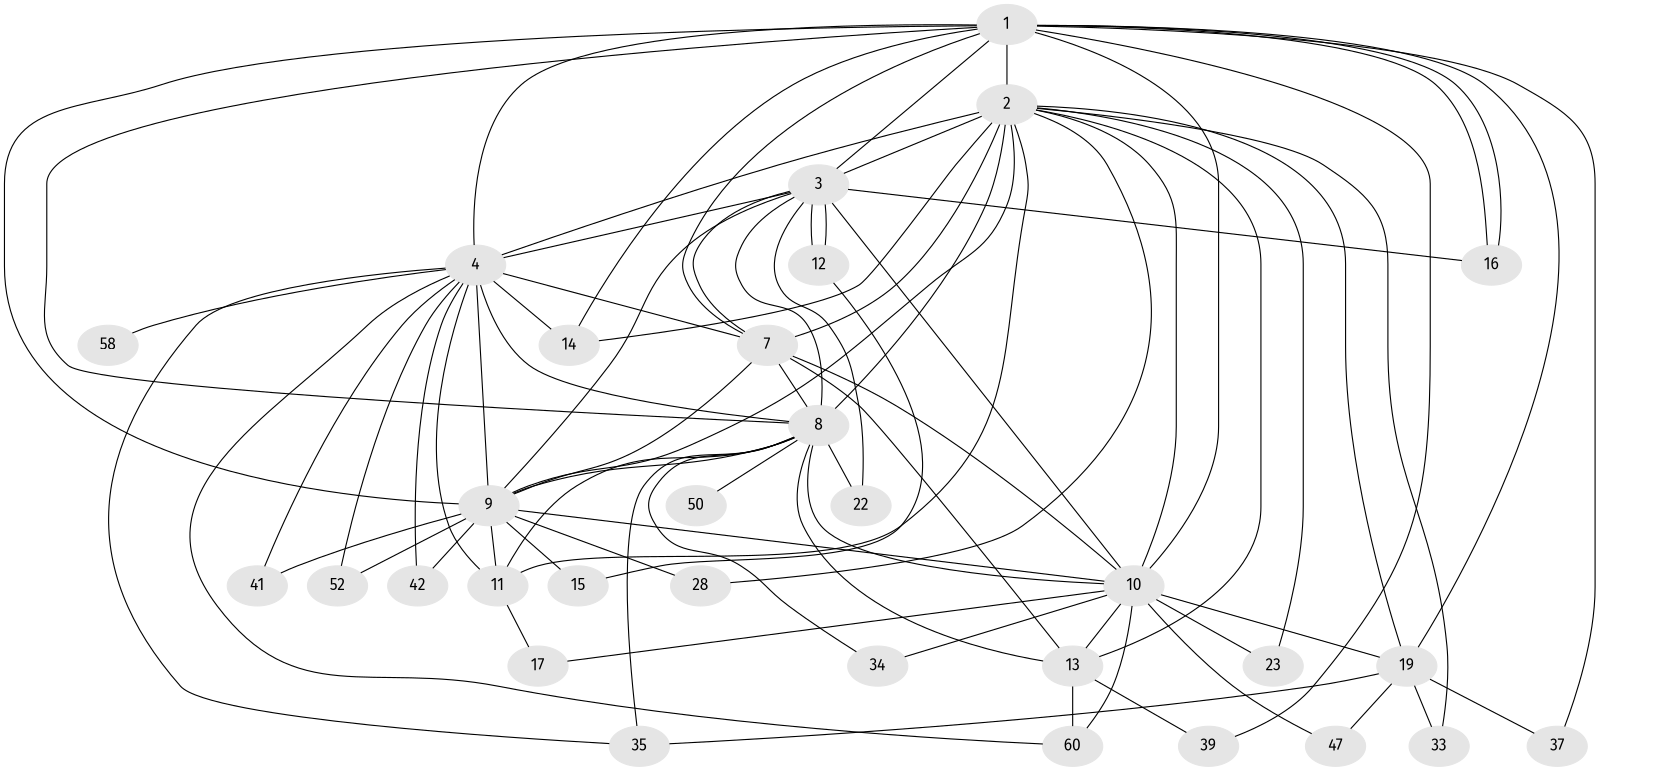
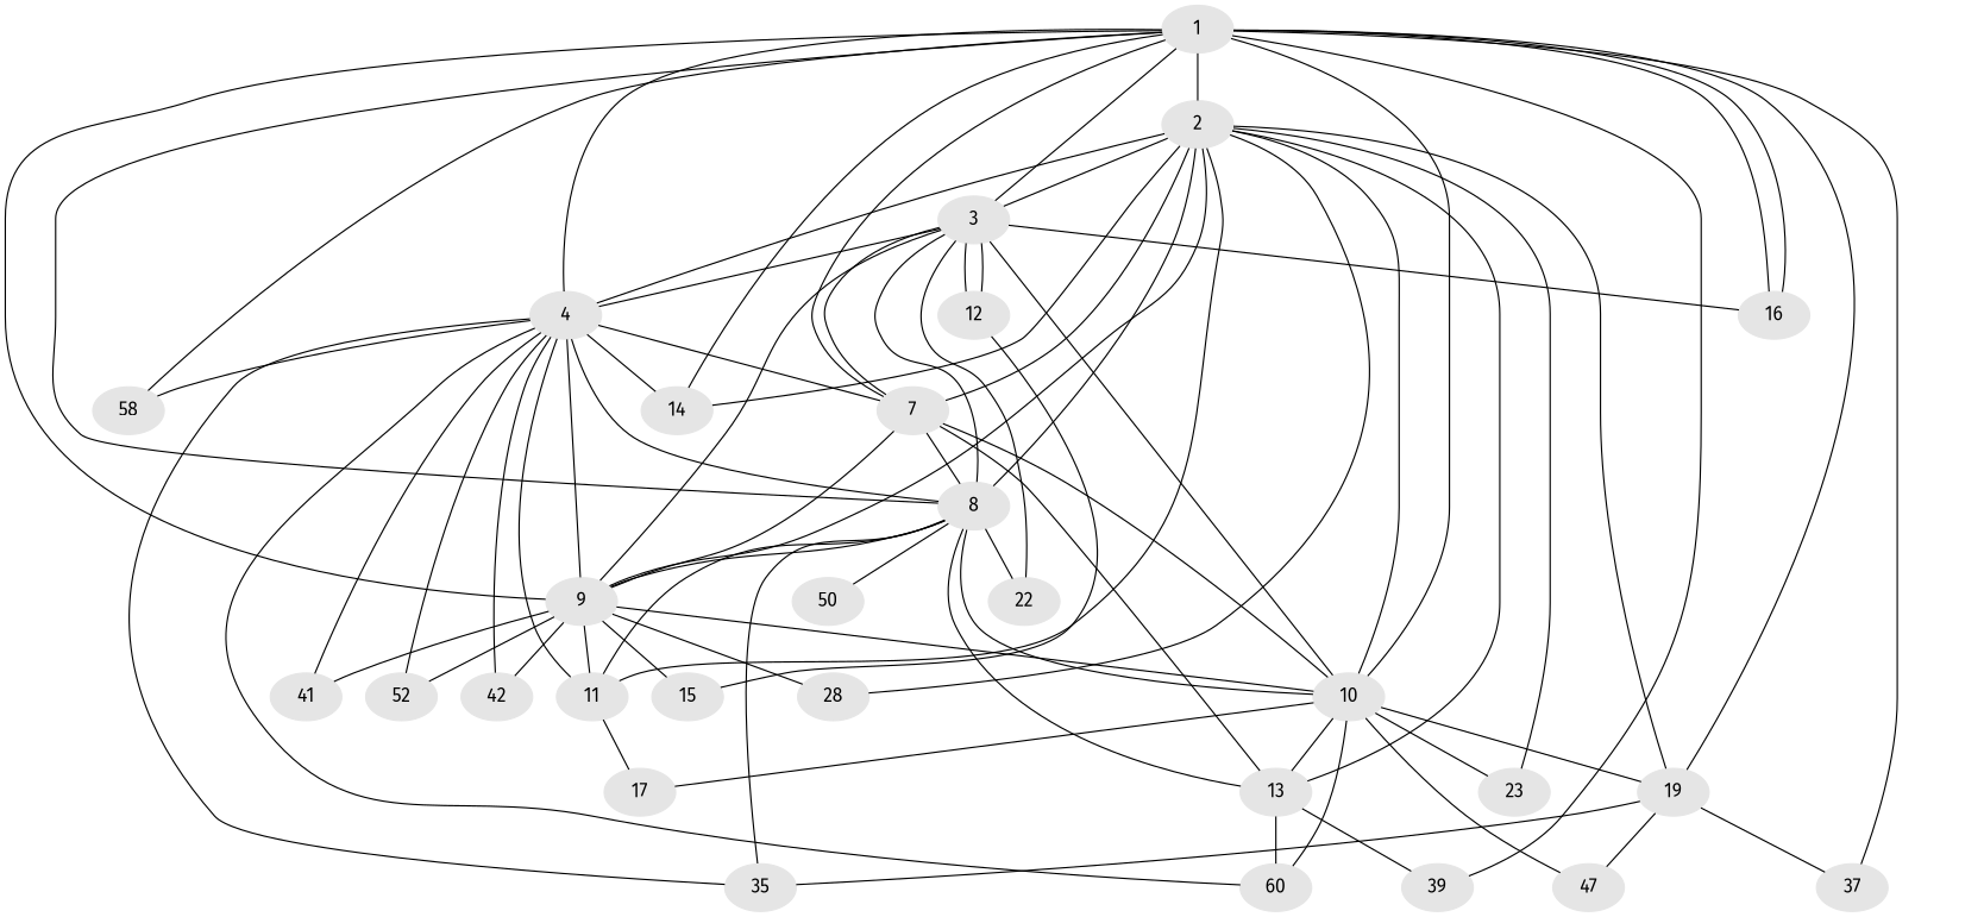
  graph {
    fontname="Fira Sans"
    node [color=gray90 fontname="Fira Sans" style=filled]
    edge [fontname="Fira Sans"]
    2 [super="+5+53+61+6"]
    3
    4 [super="+18"]
    7 [super="+38"]
    8 [super="+25"]
    9 [super="+21+27+62+57+60+24"]
    10 [super="+32+48+66"]
    14 [super="+30"]
    19 [super="+49"]
    11 [super="+44"]
    13 [super="+29"]
    23
    28
-   33
    1
    16 [super="+31"]
    37
    39
    58
    12
    22 [super="+64"]
    n22 [label=60]
    35 [super="+40"]
    42
    n25 [label=41]
    52
-   34
    50
    15
    17
    47
    2 -- 3 [weight=4]
    2 -- 4 [weight=4]
    2 -- 7 [weight=4]
    2 -- 8 [weight=3]
    2 -- 9 [weight=4]
    2 -- 10 [weight=3]
    2 -- 14
    2 -- 19
    2 -- 11
    2 -- 13 [weight=2]
    2 -- 23
    2 -- 28
-   2 -- 33
    3 -- 4
    3 -- 7
    3 -- 8
    3 -- 9 [weight=3]
    3 -- 10
    3 -- 16
    3 -- 12
    3 -- 12
    3 -- 22
    4 -- 7
    4 -- 8 [weight=2]
    4 -- 9 [weight=2]
    4 -- 14
    4 -- 11
    4 -- 58
    4 -- n22
    4 -- 35
    4 -- 42
    4 -- n25
    4 -- 52
    7 -- 8
    7 -- 9
    7 -- 10 [weight=2]
    7 -- 13 [weight=2]
    8 -- 9 [weight=3]
    8 -- 10
    8 -- 11
    8 -- 13
    8 -- 22
    8 -- 35
-   8 -- 34
    8 -- 50
    9 -- 10 [weight=2]
    9 -- 11
    9 -- 28 [weight=2]
    9 -- 42
    9 -- n25
    9 -- 52
    9 -- 15
    10 -- 19
    10 -- 13
    10 -- 23
    10 -- n22
-   10 -- 34
    10 -- 17
    10 -- 47
-   19 -- 33
    19 -- 37
    19 -- 35
    19 -- 47
    11 -- 17
    13 -- 39
    13 -- n22
    1 -- 2 [weight=4]
    1 -- 3
    1 -- 4
    1 -- 7
    1 -- 8
    1 -- 9
    1 -- 10 [weight=2]
    1 -- 14
    1 -- 19
    1 -- 16
    1 -- 16
    1 -- 37
    1 -- 39
+   1 -- 58
    12 -- 15
  }
